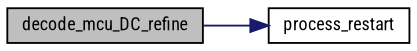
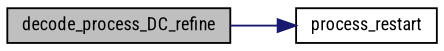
  digraph {
    rankdir=LR
    fontname="Roboto Condensed"
    node [color=black fontname="Roboto Condensed" fontsize=10 shape=record]
-   n1 [fillcolor=grey75 fontcolor=black height=0.2 label=decode_mcu_DC_refine style=filled width=0.4]
+   n1 [fillcolor=grey75 fontcolor=black height=0.2 label=decode_process_DC_refine style=filled width=0.4]
    n2 [height=0.2 label=process_restart width=0.4]
    n1 -> n2 [color=midnightblue fontname="Roboto Condensed" fontsize=10 labelfontname=Helvetica labelfontsize=10 style=solid]
  }
